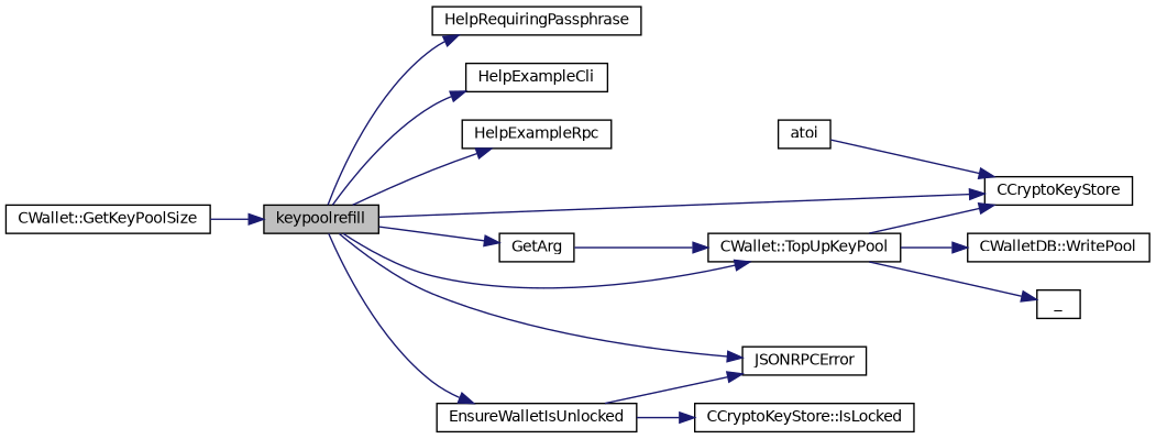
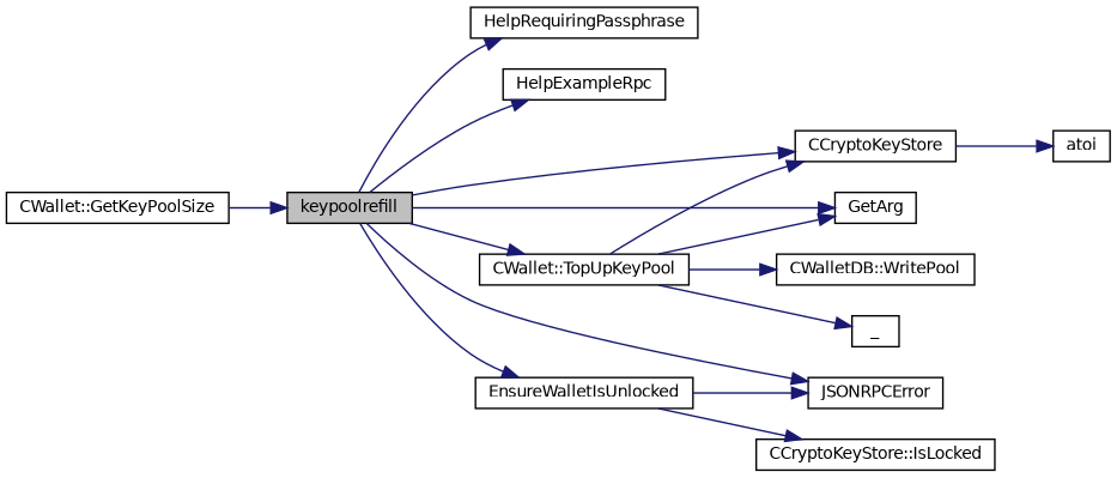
  digraph {
    rankdir=LR
    node [color=black fillcolor=white fontname=Helvetica fontsize=10 shape=record style=filled]
    edge [color=midnightblue fontname=Helvetica fontsize=10 labelfontname=Helvetica labelfontsize=10 style=solid]
    n1 [fillcolor=grey75 fontcolor=black height=0.2 label=keypoolrefill width=0.4]
    n2 [height=0.2 label=HelpRequiringPassphrase width=0.4]
-   n3 [height=0.2 label=HelpExampleCli width=0.4]
    n4 [height=0.2 label=HelpExampleRpc width=0.4]
    n5 [height=0.2 label=CCryptoKeyStore width=0.4]
    n6 [height=0.2 label=GetArg width=0.4]
    n7 [height=0.2 label=JSONRPCError width=0.4]
    n8 [height=0.2 label=EnsureWalletIsUnlocked width=0.4]
    n9 [height=0.2 label="CWallet::TopUpKeyPool" width=0.4]
    n10 [height=0.2 label=atoi width=0.4]
    n11 [height=0.2 label="CCryptoKeyStore::IsLocked" width=0.4]
    n12 [height=0.2 label="CWalletDB::WritePool" width=0.4]
    n13 [height=0.2 label=_ width=0.4]
    n14 [height=0.2 label="CWallet::GetKeyPoolSize" width=0.4]
    n1 -> n2
-   n1 -> n3
    n1 -> n4
    n1 -> n5
    n1 -> n6
    n1 -> n7
    n1 -> n8
    n1 -> n9
-   n10 -> n5
+   n5 -> n10
    n8 -> n7
    n8 -> n11
    n9 -> n5
-   n6 -> n9
+   n9 -> n6
    n9 -> n12
    n9 -> n13
    n14 -> n1
  }
